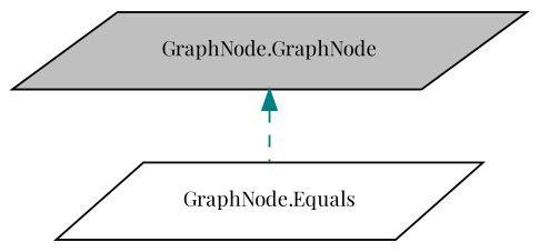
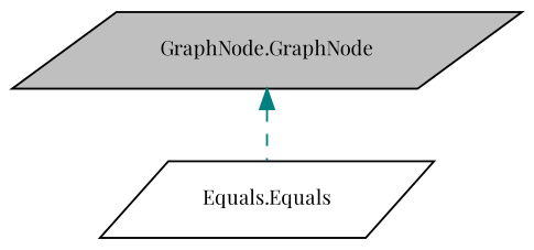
  digraph {
    rankdir=TB
    fontname="Playfair Display"
    node [color=black fontname="Playfair Display" fontsize=10 shape=parallelogram style=filled]
    n1 [fillcolor=grey75 fontcolor=black height=0.2 label="GraphNode.GraphNode" width=0.4]
-   n2 [fillcolor=white height=0.2 label="GraphNode.Equals" width=0.4]
+   n2 [fillcolor=white height=0.2 label="Equals.Equals" width=0.4]
    n1 -> n2 [color=teal dir=back fontname="Playfair Display" fontsize=10 labelfontname=Helvetica labelfontsize=10 style=dashed]
  }
